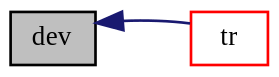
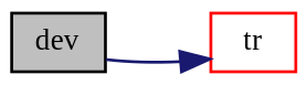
  digraph {
    rankdir=LR
    fontname="Liberation Serif"
    node [fontname="Liberation Serif" fontsize=10 shape=record]
    n1 [color=black fillcolor=grey75 fontcolor=black height=0.2 label=dev style=filled width=0.4]
    n2 [color=red height=0.2 label=tr width=0.4]
-   n2 -> n1 [color=midnightblue fontname="Liberation Serif" fontsize=10 labelfontname=Helvetica labelfontsize=10 style=solid]
+   n1 -> n2 [color=midnightblue fontname="Liberation Serif" fontsize=10 labelfontname=Helvetica labelfontsize=10 style=solid]
  }
